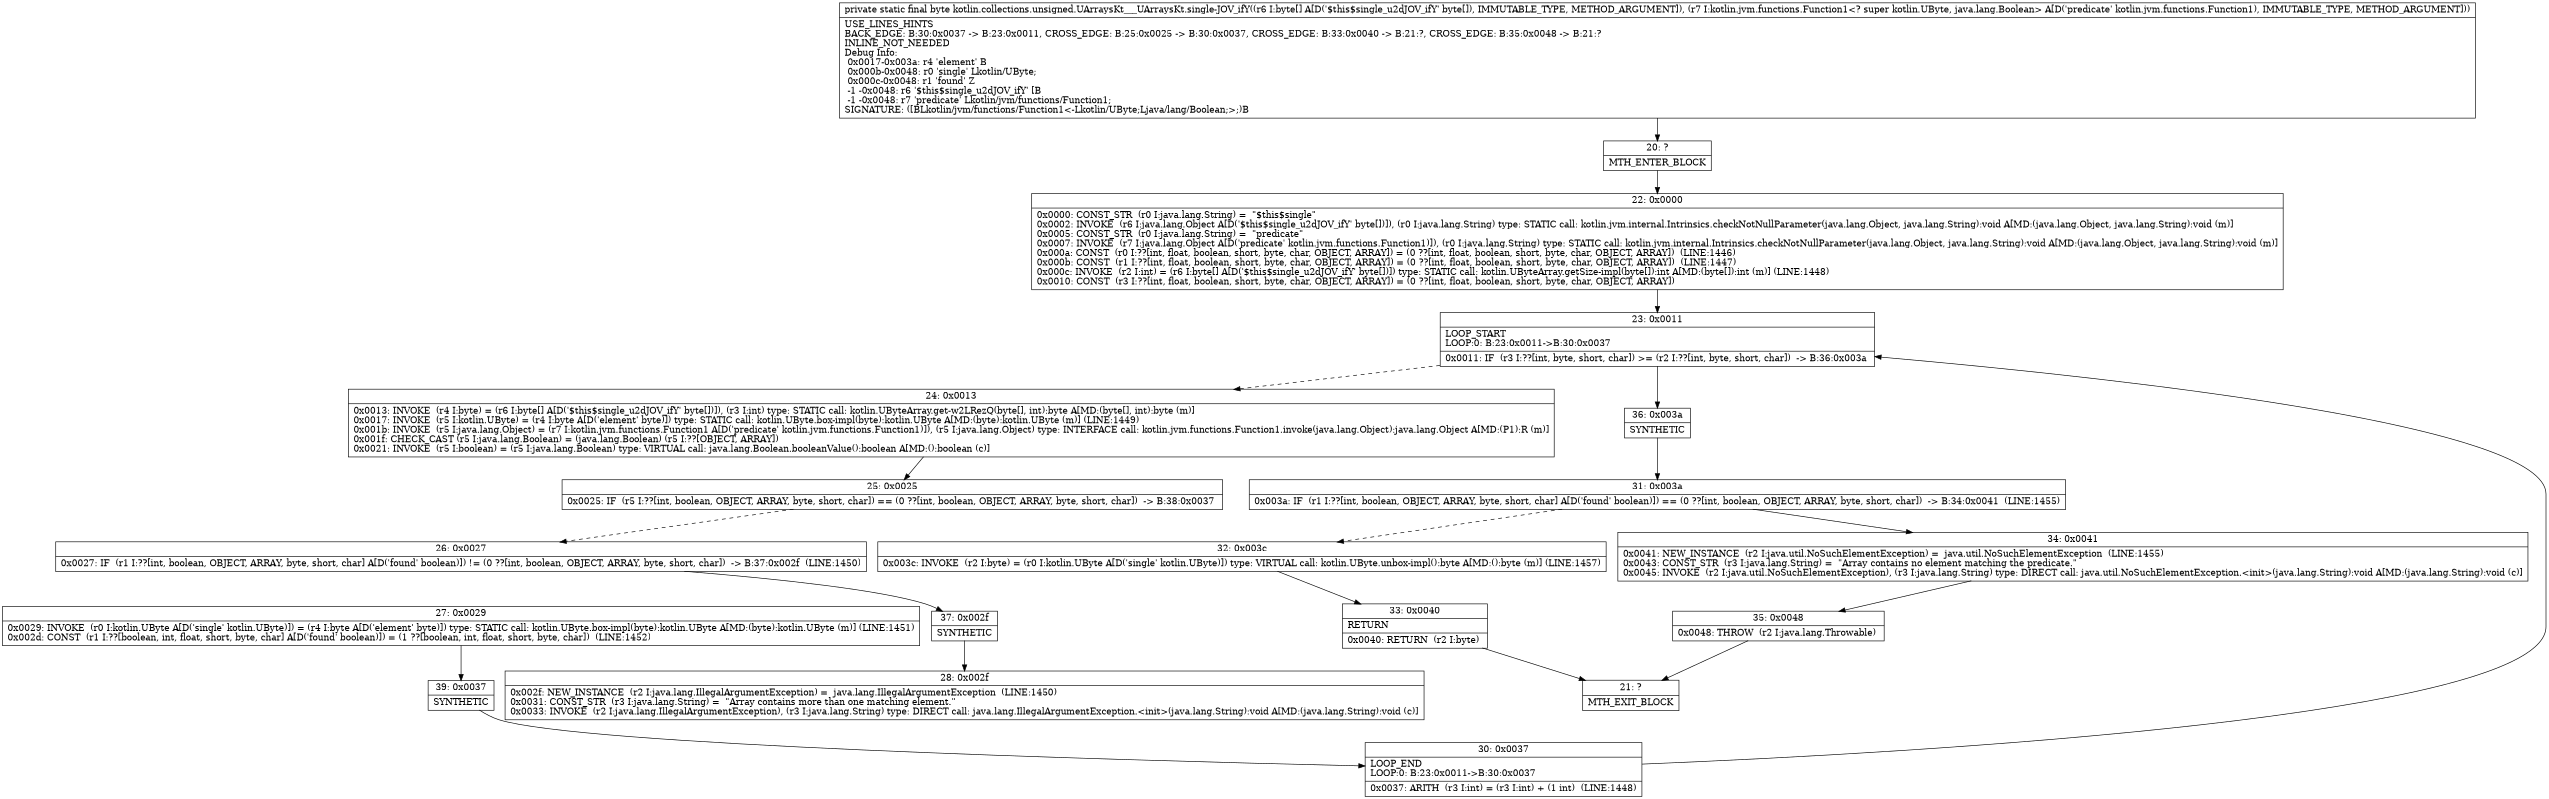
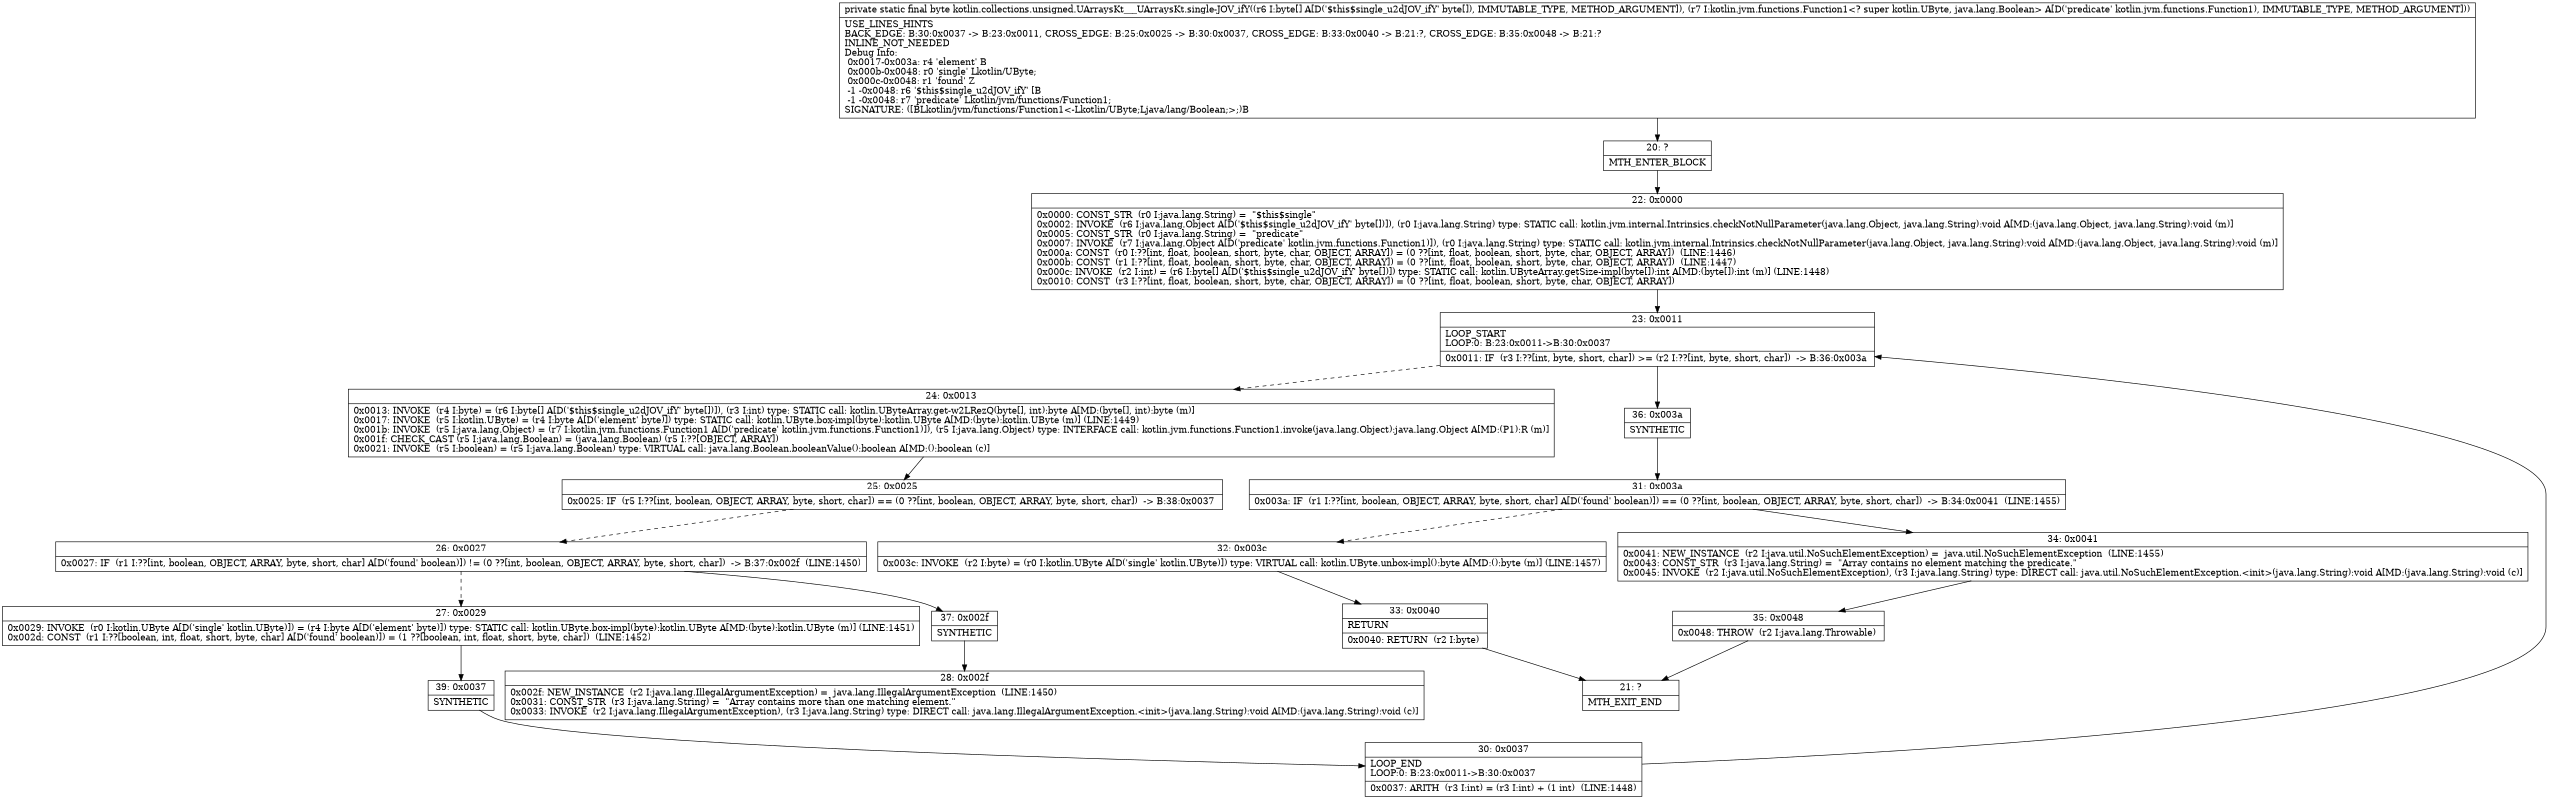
  digraph {
    node [shape=record]
    n1 [label="{20\:\ ?|MTH_ENTER_BLOCK\l}"]
    n2 [label="{22\:\ 0x0000|0x0000: CONST_STR  (r0 I:java.lang.String) =  \"$this$single\" \l0x0002: INVOKE  (r6 I:java.lang.Object A[D('$this$single_u2dJOV_ifY' byte[])]), (r0 I:java.lang.String) type: STATIC call: kotlin.jvm.internal.Intrinsics.checkNotNullParameter(java.lang.Object, java.lang.String):void A[MD:(java.lang.Object, java.lang.String):void (m)]\l0x0005: CONST_STR  (r0 I:java.lang.String) =  \"predicate\" \l0x0007: INVOKE  (r7 I:java.lang.Object A[D('predicate' kotlin.jvm.functions.Function1)]), (r0 I:java.lang.String) type: STATIC call: kotlin.jvm.internal.Intrinsics.checkNotNullParameter(java.lang.Object, java.lang.String):void A[MD:(java.lang.Object, java.lang.String):void (m)]\l0x000a: CONST  (r0 I:??[int, float, boolean, short, byte, char, OBJECT, ARRAY]) = (0 ??[int, float, boolean, short, byte, char, OBJECT, ARRAY])  (LINE:1446)\l0x000b: CONST  (r1 I:??[int, float, boolean, short, byte, char, OBJECT, ARRAY]) = (0 ??[int, float, boolean, short, byte, char, OBJECT, ARRAY])  (LINE:1447)\l0x000c: INVOKE  (r2 I:int) = (r6 I:byte[] A[D('$this$single_u2dJOV_ifY' byte[])]) type: STATIC call: kotlin.UByteArray.getSize\-impl(byte[]):int A[MD:(byte[]):int (m)] (LINE:1448)\l0x0010: CONST  (r3 I:??[int, float, boolean, short, byte, char, OBJECT, ARRAY]) = (0 ??[int, float, boolean, short, byte, char, OBJECT, ARRAY]) \l}"]
    n3 [label="{23\:\ 0x0011|LOOP_START\lLOOP:0: B:23:0x0011\-\>B:30:0x0037\l|0x0011: IF  (r3 I:??[int, byte, short, char]) \>= (r2 I:??[int, byte, short, char])  \-\> B:36:0x003a \l}"]
    n4 [label="{24\:\ 0x0013|0x0013: INVOKE  (r4 I:byte) = (r6 I:byte[] A[D('$this$single_u2dJOV_ifY' byte[])]), (r3 I:int) type: STATIC call: kotlin.UByteArray.get\-w2LRezQ(byte[], int):byte A[MD:(byte[], int):byte (m)]\l0x0017: INVOKE  (r5 I:kotlin.UByte) = (r4 I:byte A[D('element' byte)]) type: STATIC call: kotlin.UByte.box\-impl(byte):kotlin.UByte A[MD:(byte):kotlin.UByte (m)] (LINE:1449)\l0x001b: INVOKE  (r5 I:java.lang.Object) = (r7 I:kotlin.jvm.functions.Function1 A[D('predicate' kotlin.jvm.functions.Function1)]), (r5 I:java.lang.Object) type: INTERFACE call: kotlin.jvm.functions.Function1.invoke(java.lang.Object):java.lang.Object A[MD:(P1):R (m)]\l0x001f: CHECK_CAST (r5 I:java.lang.Boolean) = (java.lang.Boolean) (r5 I:??[OBJECT, ARRAY]) \l0x0021: INVOKE  (r5 I:boolean) = (r5 I:java.lang.Boolean) type: VIRTUAL call: java.lang.Boolean.booleanValue():boolean A[MD:():boolean (c)]\l}"]
    n5 [label="{36\:\ 0x003a|SYNTHETIC\l}"]
    n6 [label="{25\:\ 0x0025|0x0025: IF  (r5 I:??[int, boolean, OBJECT, ARRAY, byte, short, char]) == (0 ??[int, boolean, OBJECT, ARRAY, byte, short, char])  \-\> B:38:0x0037 \l}"]
    n7 [label="{31\:\ 0x003a|0x003a: IF  (r1 I:??[int, boolean, OBJECT, ARRAY, byte, short, char] A[D('found' boolean)]) == (0 ??[int, boolean, OBJECT, ARRAY, byte, short, char])  \-\> B:34:0x0041  (LINE:1455)\l}"]
    n8 [label="{26\:\ 0x0027|0x0027: IF  (r1 I:??[int, boolean, OBJECT, ARRAY, byte, short, char] A[D('found' boolean)]) != (0 ??[int, boolean, OBJECT, ARRAY, byte, short, char])  \-\> B:37:0x002f  (LINE:1450)\l}"]
    n9 [label="{27\:\ 0x0029|0x0029: INVOKE  (r0 I:kotlin.UByte A[D('single' kotlin.UByte)]) = (r4 I:byte A[D('element' byte)]) type: STATIC call: kotlin.UByte.box\-impl(byte):kotlin.UByte A[MD:(byte):kotlin.UByte (m)] (LINE:1451)\l0x002d: CONST  (r1 I:??[boolean, int, float, short, byte, char] A[D('found' boolean)]) = (1 ??[boolean, int, float, short, byte, char])  (LINE:1452)\l}"]
    n10 [label="{37\:\ 0x002f|SYNTHETIC\l}"]
    n11 [label="{39\:\ 0x0037|SYNTHETIC\l}"]
    n12 [label="{28\:\ 0x002f|0x002f: NEW_INSTANCE  (r2 I:java.lang.IllegalArgumentException) =  java.lang.IllegalArgumentException  (LINE:1450)\l0x0031: CONST_STR  (r3 I:java.lang.String) =  \"Array contains more than one matching element.\" \l0x0033: INVOKE  (r2 I:java.lang.IllegalArgumentException), (r3 I:java.lang.String) type: DIRECT call: java.lang.IllegalArgumentException.\<init\>(java.lang.String):void A[MD:(java.lang.String):void (c)]\l}"]
    n13 [label="{30\:\ 0x0037|LOOP_END\lLOOP:0: B:23:0x0011\-\>B:30:0x0037\l|0x0037: ARITH  (r3 I:int) = (r3 I:int) + (1 int)  (LINE:1448)\l}"]
-   n14 [label="{21\:\ ?|MTH_EXIT_BLOCK\l}"]
+   n14 [label="{21\:\ ?|MTH_EXIT_END\l}"]
    n15 [label="{32\:\ 0x003c|0x003c: INVOKE  (r2 I:byte) = (r0 I:kotlin.UByte A[D('single' kotlin.UByte)]) type: VIRTUAL call: kotlin.UByte.unbox\-impl():byte A[MD:():byte (m)] (LINE:1457)\l}"]
    n16 [label="{34\:\ 0x0041|0x0041: NEW_INSTANCE  (r2 I:java.util.NoSuchElementException) =  java.util.NoSuchElementException  (LINE:1455)\l0x0043: CONST_STR  (r3 I:java.lang.String) =  \"Array contains no element matching the predicate.\" \l0x0045: INVOKE  (r2 I:java.util.NoSuchElementException), (r3 I:java.lang.String) type: DIRECT call: java.util.NoSuchElementException.\<init\>(java.lang.String):void A[MD:(java.lang.String):void (c)]\l}"]
    n17 [label="{33\:\ 0x0040|RETURN\l|0x0040: RETURN  (r2 I:byte) \l}"]
    n18 [label="{35\:\ 0x0048|0x0048: THROW  (r2 I:java.lang.Throwable) \l}"]
    n19 [label="{private static final byte kotlin.collections.unsigned.UArraysKt___UArraysKt.single\-JOV_ifY((r6 I:byte[] A[D('$this$single_u2dJOV_ifY' byte[]), IMMUTABLE_TYPE, METHOD_ARGUMENT]), (r7 I:kotlin.jvm.functions.Function1\<? super kotlin.UByte, java.lang.Boolean\> A[D('predicate' kotlin.jvm.functions.Function1), IMMUTABLE_TYPE, METHOD_ARGUMENT]))  | USE_LINES_HINTS\lBACK_EDGE: B:30:0x0037 \-\> B:23:0x0011, CROSS_EDGE: B:25:0x0025 \-\> B:30:0x0037, CROSS_EDGE: B:33:0x0040 \-\> B:21:?, CROSS_EDGE: B:35:0x0048 \-\> B:21:?\lINLINE_NOT_NEEDED\lDebug Info:\l  0x0017\-0x003a: r4 'element' B\l  0x000b\-0x0048: r0 'single' Lkotlin\/UByte;\l  0x000c\-0x0048: r1 'found' Z\l  \-1 \-0x0048: r6 '$this$single_u2dJOV_ifY' [B\l  \-1 \-0x0048: r7 'predicate' Lkotlin\/jvm\/functions\/Function1;\lSIGNATURE: ([BLkotlin\/jvm\/functions\/Function1\<\-Lkotlin\/UByte;Ljava\/lang\/Boolean;\>;)B\l}"]
    n1 -> n2
    n2 -> n3
    n3 -> n4 [style=dashed]
    n3 -> n5
    n4 -> n6
    n5 -> n7
    n6 -> n8 [style=dashed]
    n7 -> n15 [style=dashed]
    n7 -> n16
+   n8 -> n9 [style=dashed]
    n8 -> n10
    n9 -> n11
    n10 -> n12
    n11 -> n13
    n13 -> n3
    n15 -> n17
    n16 -> n18
    n17 -> n14
    n18 -> n14
    n19 -> n1
  }
